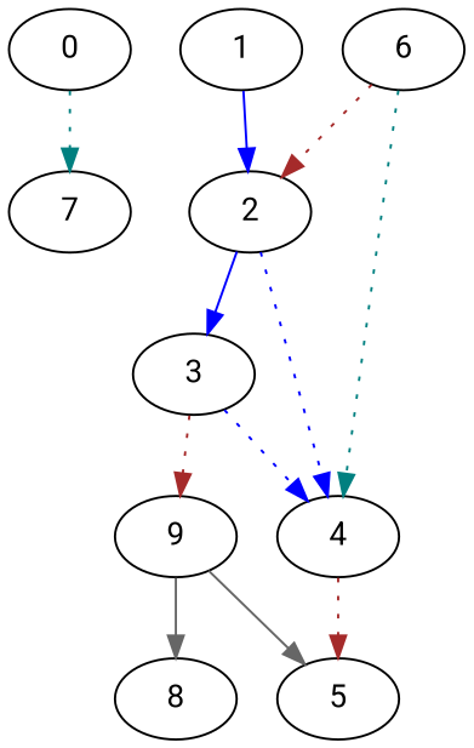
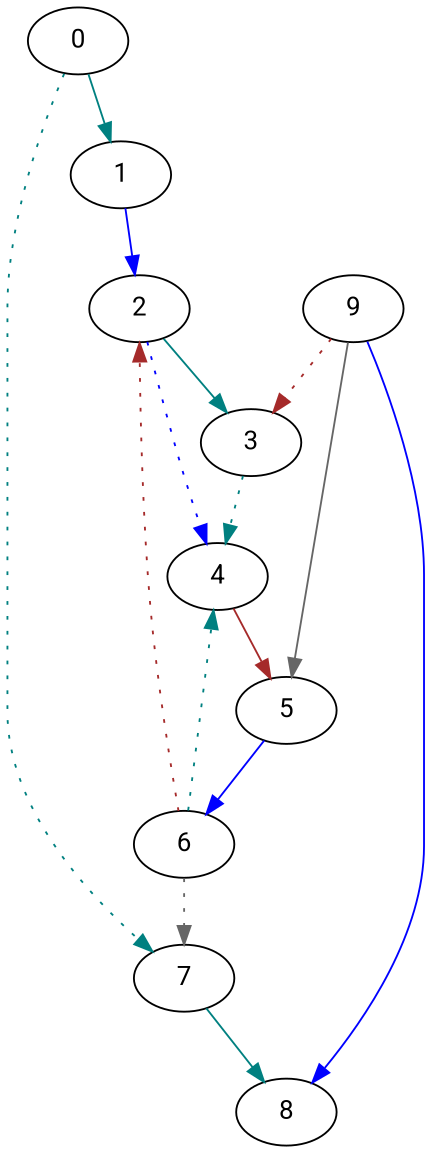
  digraph {
    fontname=Roboto
    node [fontname=Roboto]
    edge [color=teal fontname=Roboto style=solid]
    0
    1
    7
    2
    8
    3
    4
    9
    5
    6
+   0 -> 1
    0 -> 7 [style=dotted]
    1 -> 2 [color=blue]
-   2 -> 3 [color=blue]
+   7 -> 8
+   2 -> 3
    2 -> 4 [color=blue style=dotted]
-   3 -> 4 [color=blue style=dotted]
-   3 -> 9 [color=brown style=dotted]
-   4 -> 5 [color=brown style=dotted]
-   9 -> 8 [color=gray40]
+   3 -> 4 [style=dotted]
+   9 -> 3 [color=brown style=dotted]
+   4 -> 5 [color=brown]
+   9 -> 8 [color=blue]
    9 -> 5 [color=gray40]
+   5 -> 6 [color=blue]
+   6 -> 7 [color=gray40 style=dotted]
    6 -> 2 [color=brown style=dotted]
    6 -> 4 [style=dotted]
  }
